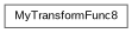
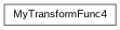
  digraph {
    rankdir=LR
    fontname="Liberation Sans"
-   n1 [color=grey40 fillcolor=white fontname="Liberation Sans" fontsize=10 height=0.2 label=MyTransformFunc8 shape=box style=filled width=0.4]
+   n1 [color=grey40 fillcolor=white fontname="Liberation Sans" fontsize=10 height=0.2 label=MyTransformFunc4 shape=box style=filled width=0.4]
  }
